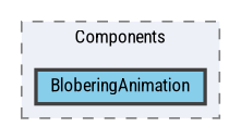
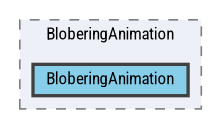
  digraph {
    compound=true
    fontname="Roboto Condensed"
    n1 [color=grey25 fillcolor=skyblue fontname="Roboto Condensed" fontsize=10 height=0.2 label=BloberingAnimation shape=box style="filled,bold" width=0.4]
    subgraph cluster_1 {
      bgcolor="#edf0f7"
      fontsize=10
-     label=Components
+     label=BloberingAnimation
      pencolor=grey50
      style="filled,dashed"
      n1
    }
  }
